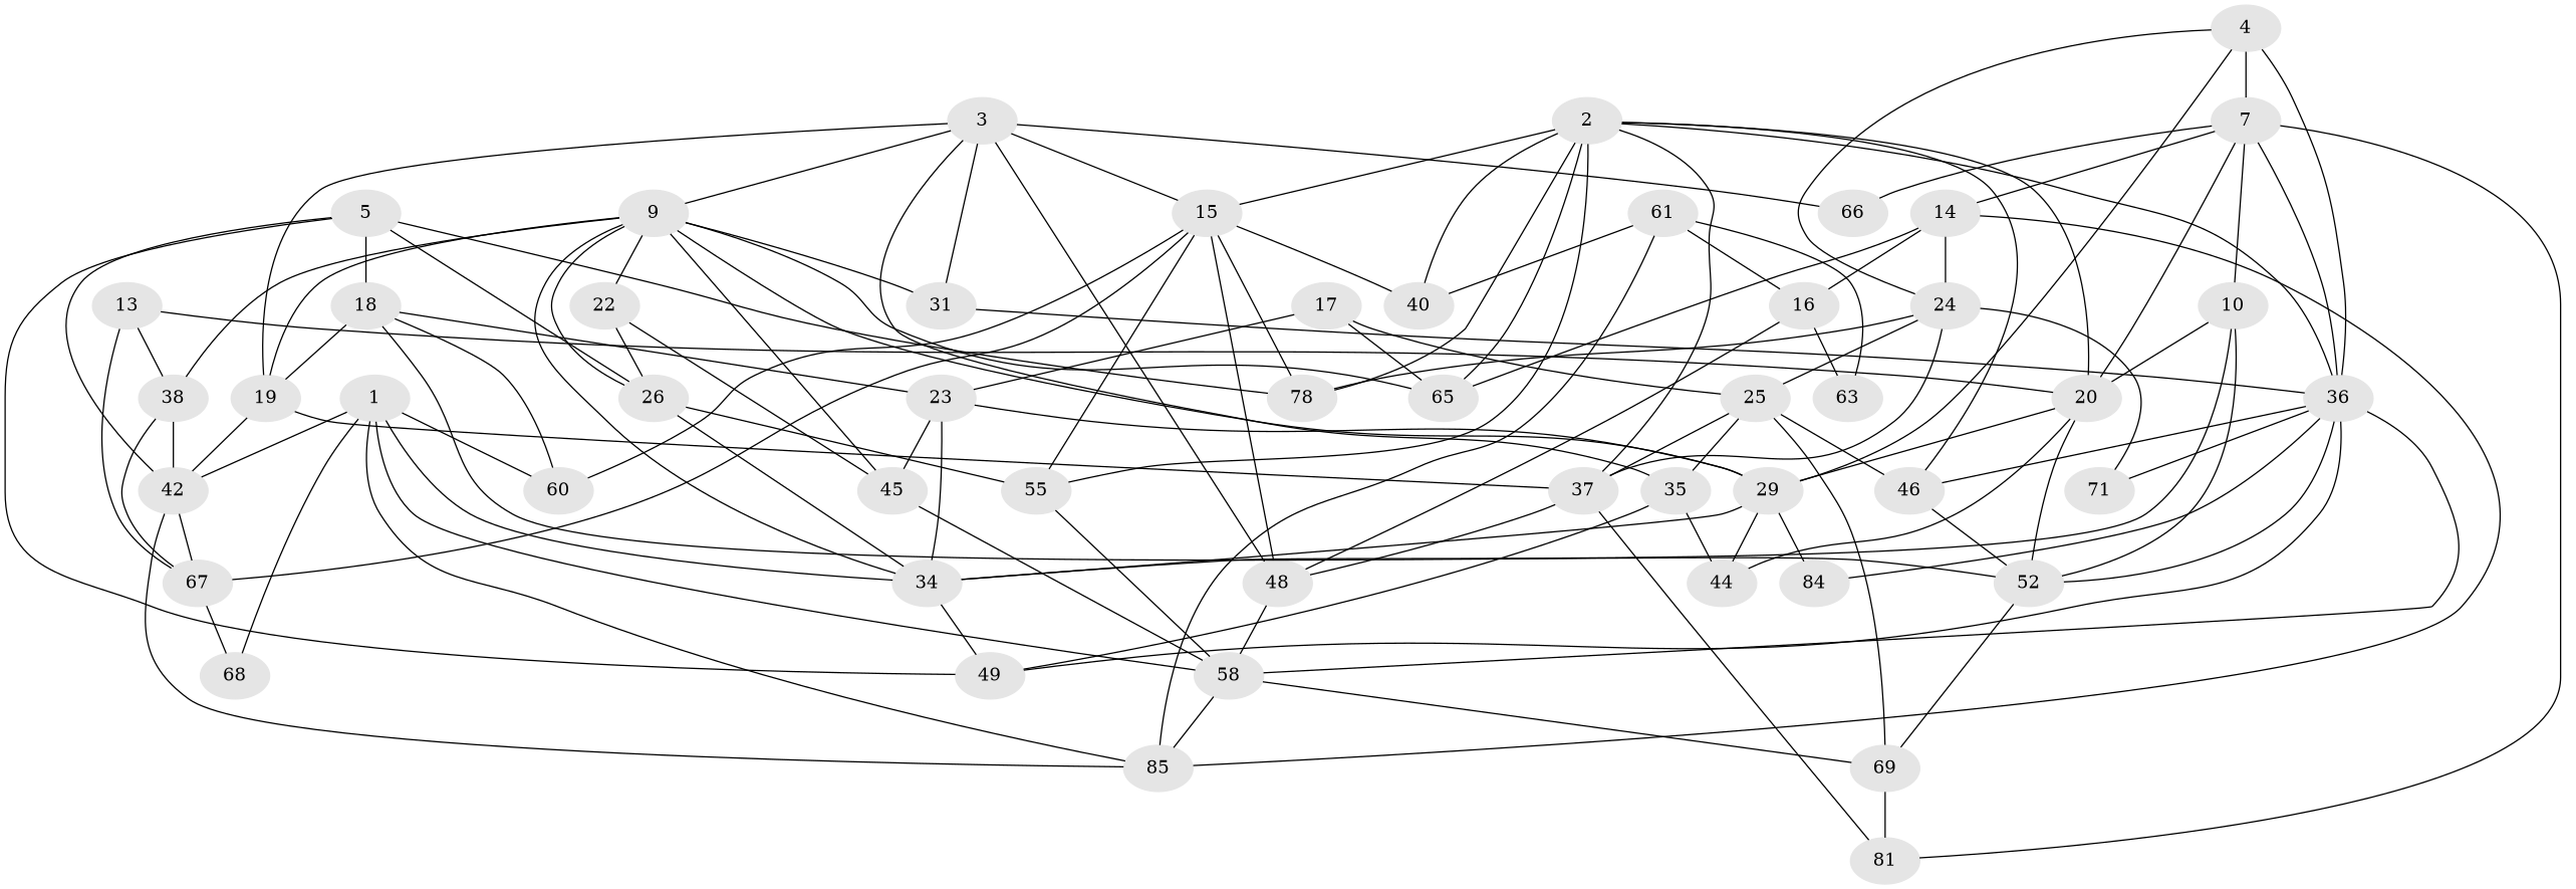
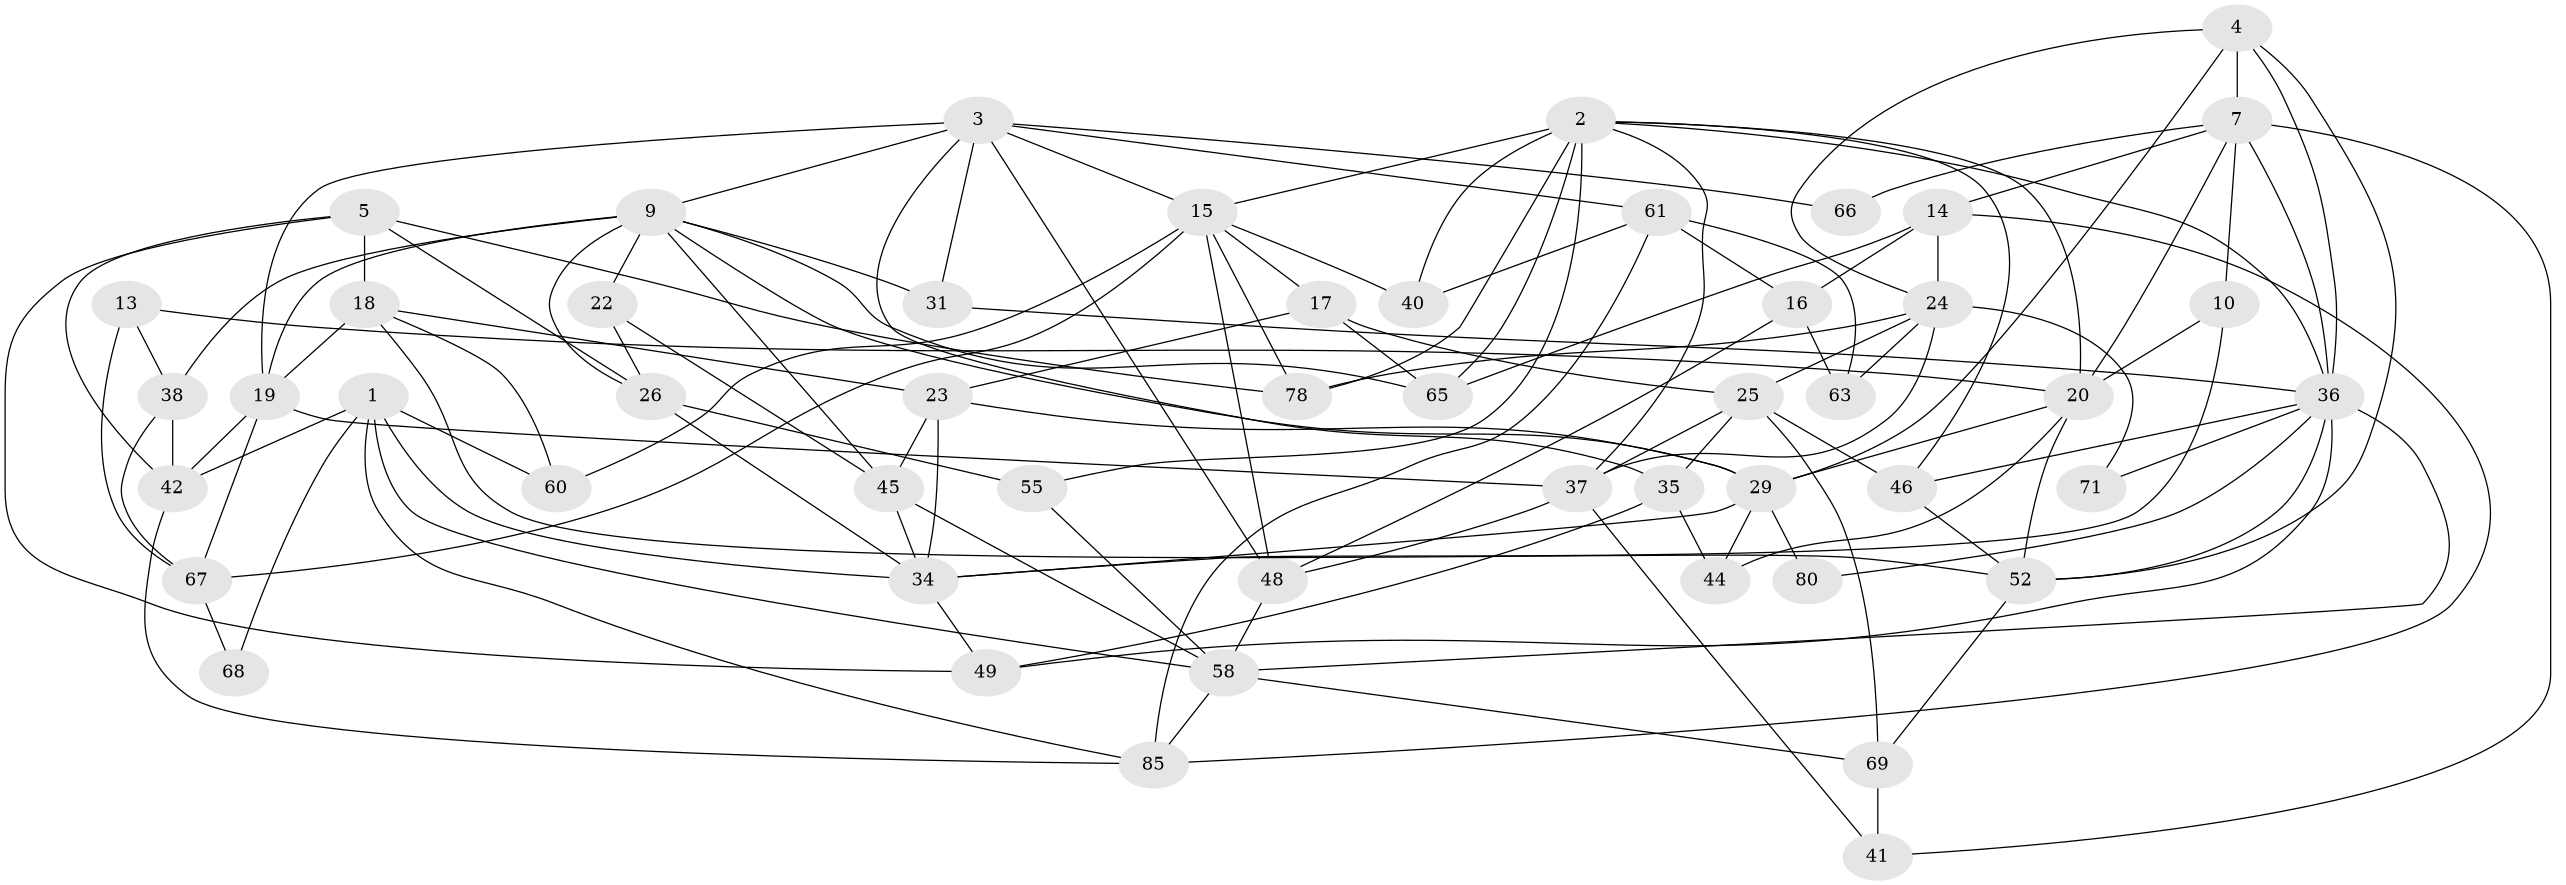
  graph {
    node [color=gray90 style=filled]
    1 [super="+6"]
    34 [super="+62"]
    42 [super="+56"]
    58 [super="+64"]
    60
    68
    85
    49
    69
    2 [super="+54"]
    15 [super="+83"]
    20 [super="+47"]
    36 [super="+53"]
    37 [super="+70"]
    40 [super="+41"]
    46 [super="+73"]
    55 [super="+74"]
    65
    78 [super="+79"]
    48
    67 [super="+76"]
    17 [super="+21"]
    29 [super="+77"]
    52
    44
    71
-   80 [label=84]
-   81
+   80
+   81 [label=41]
    3 [super="+32"]
    9 [super="+12"]
    n31 [label=61 super="+27"]
    19 [super="+33"]
    31 [super="+59"]
    35
    66
    26
    22
    38 [super="+75"]
    45 [super="+72"]
    16
    63
    4 [super="+43"]
    7 [super="+50"]
    24 [super="+57"]
    10
    14 [super="+51"]
    25 [super="+28"]
    5 [super="+39"]
    18 [super="+84"]
    23 [super="+61"]
    13
    1 -- 34
    1 -- 42
    1 -- 58
    1 -- 60
    1 -- 68
    1 -- 85
    34 -- 49
    42 -- 85
    58 -- 85
    58 -- 69
    69 -- 81
    2 -- 15
    2 -- 20
    2 -- 36
    2 -- 37
    2 -- 40
    2 -- 46
    2 -- 55 [weight=2]
    2 -- 65
    2 -- 78
    15 -- 60
    15 -- 40
    15 -- 78
    15 -- 48
    15 -- 67
-   15 -- 55
+   15 -- 17
    20 -- 29
    20 -- 52
    20 -- 44
    36 -- 58
    36 -- 49
    36 -- 46
    36 -- 52
    36 -- 71
    36 -- 80
    37 -- 48
    37 -- 81
    46 -- 52
    55 -- 58
    48 -- 58
    67 -- 68
    17 -- 65
    17 -- 25
    17 -- 23
    29 -- 34
    29 -- 44
    29 -- 80
    52 -- 69
    3 -- 15
    3 -- 48
    3 -- 9
+   3 -- n31
    3 -- 19
    3 -- 31
    3 -- 35
    3 -- 66
-   9 -- 34
+   45 -- 34
    9 -- 65
    9 -- 29
    9 -- 19
    9 -- 31
    9 -- 26
    9 -- 22
    9 -- 38
    9 -- 45
    n31 -- 85
    n31 -- 40
    n31 -- 16
    n31 -- 63
    19 -- 42
    19 -- 37
-   42 -- 67 [weight=2]
+   19 -- 67 [weight=2]
    31 -- 36
    35 -- 49
    35 -- 44
    26 -- 34
    26 -- 55
    22 -- 26
    22 -- 45
    38 -- 42
    38 -- 67
    45 -- 58
    16 -- 48
    16 -- 63
    4 -- 36
    4 -- 29
-   10 -- 52
+   4 -- 52
    4 -- 7
    4 -- 24
    7 -- 20
    7 -- 36
    7 -- 81
    7 -- 66
    7 -- 10
    7 -- 14
    24 -- 37
    24 -- 78
    24 -- 71
+   24 -- 63
    24 -- 25 [weight=2]
    10 -- 34
    10 -- 20
    14 -- 85
    14 -- 65
    14 -- 16
    14 -- 24
    25 -- 69
    25 -- 37
    25 -- 46
    25 -- 35
    5 -- 42
    5 -- 49
    5 -- 78
    5 -- 26
    5 -- 18
    18 -- 60
    18 -- 52
    18 -- 19
    18 -- 23
    23 -- 34
    23 -- 29
    23 -- 45
    13 -- 20
    13 -- 67
    13 -- 38
  }
